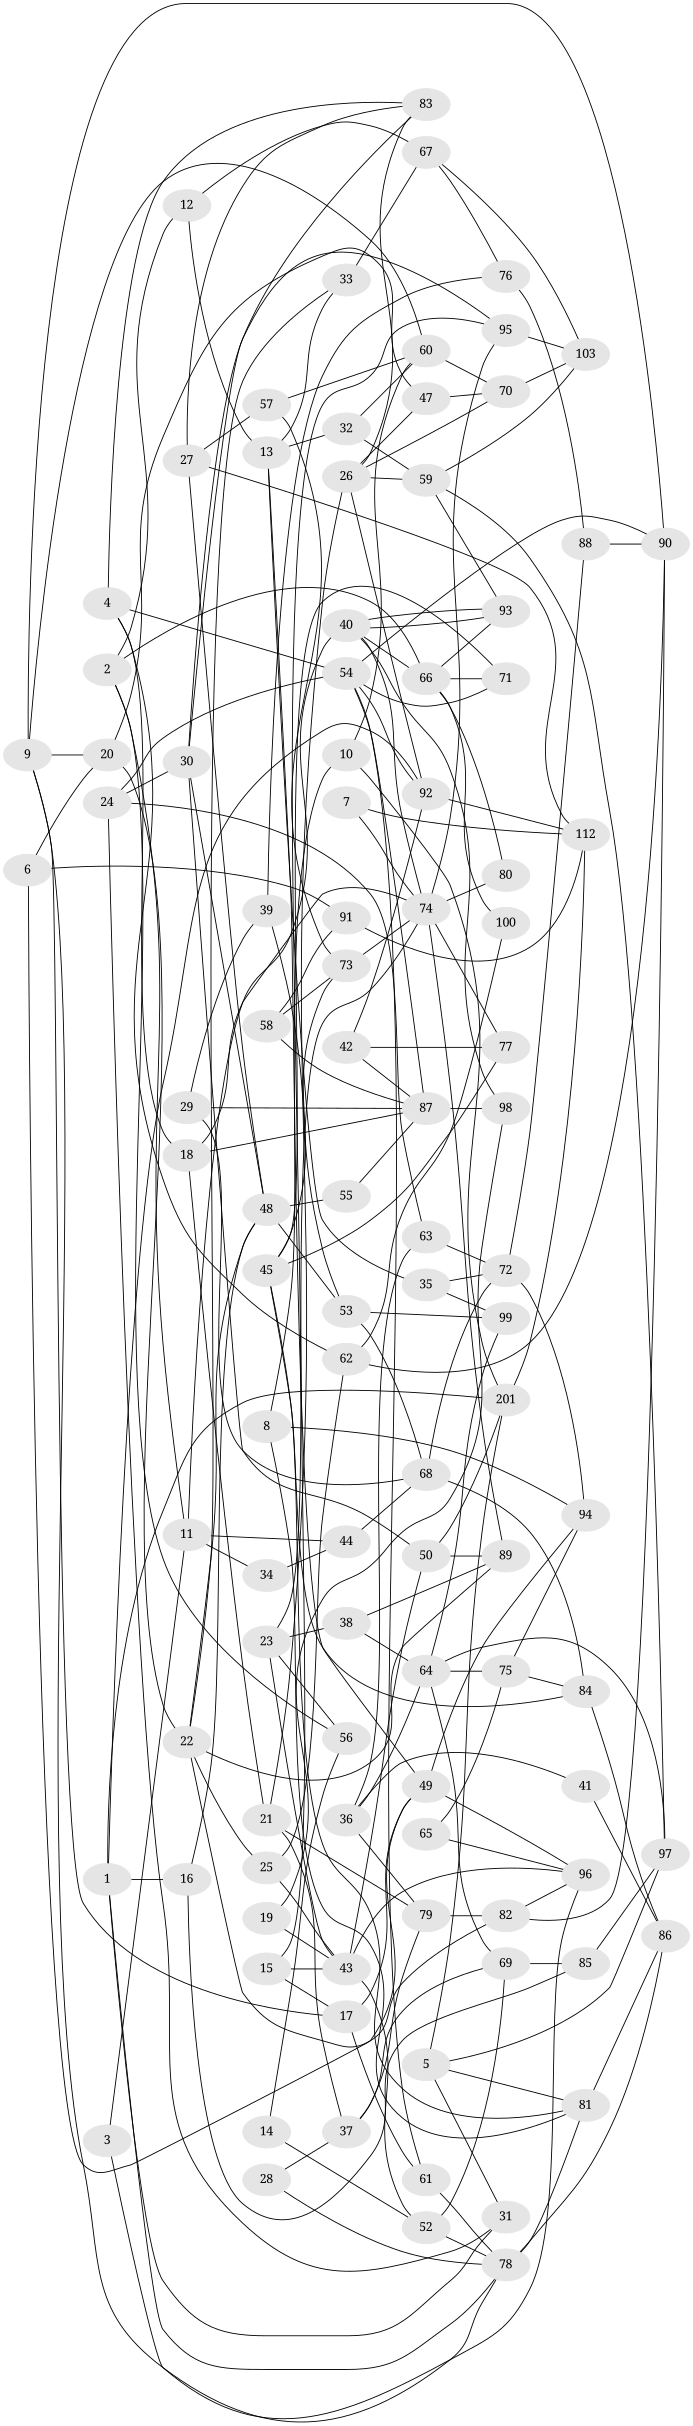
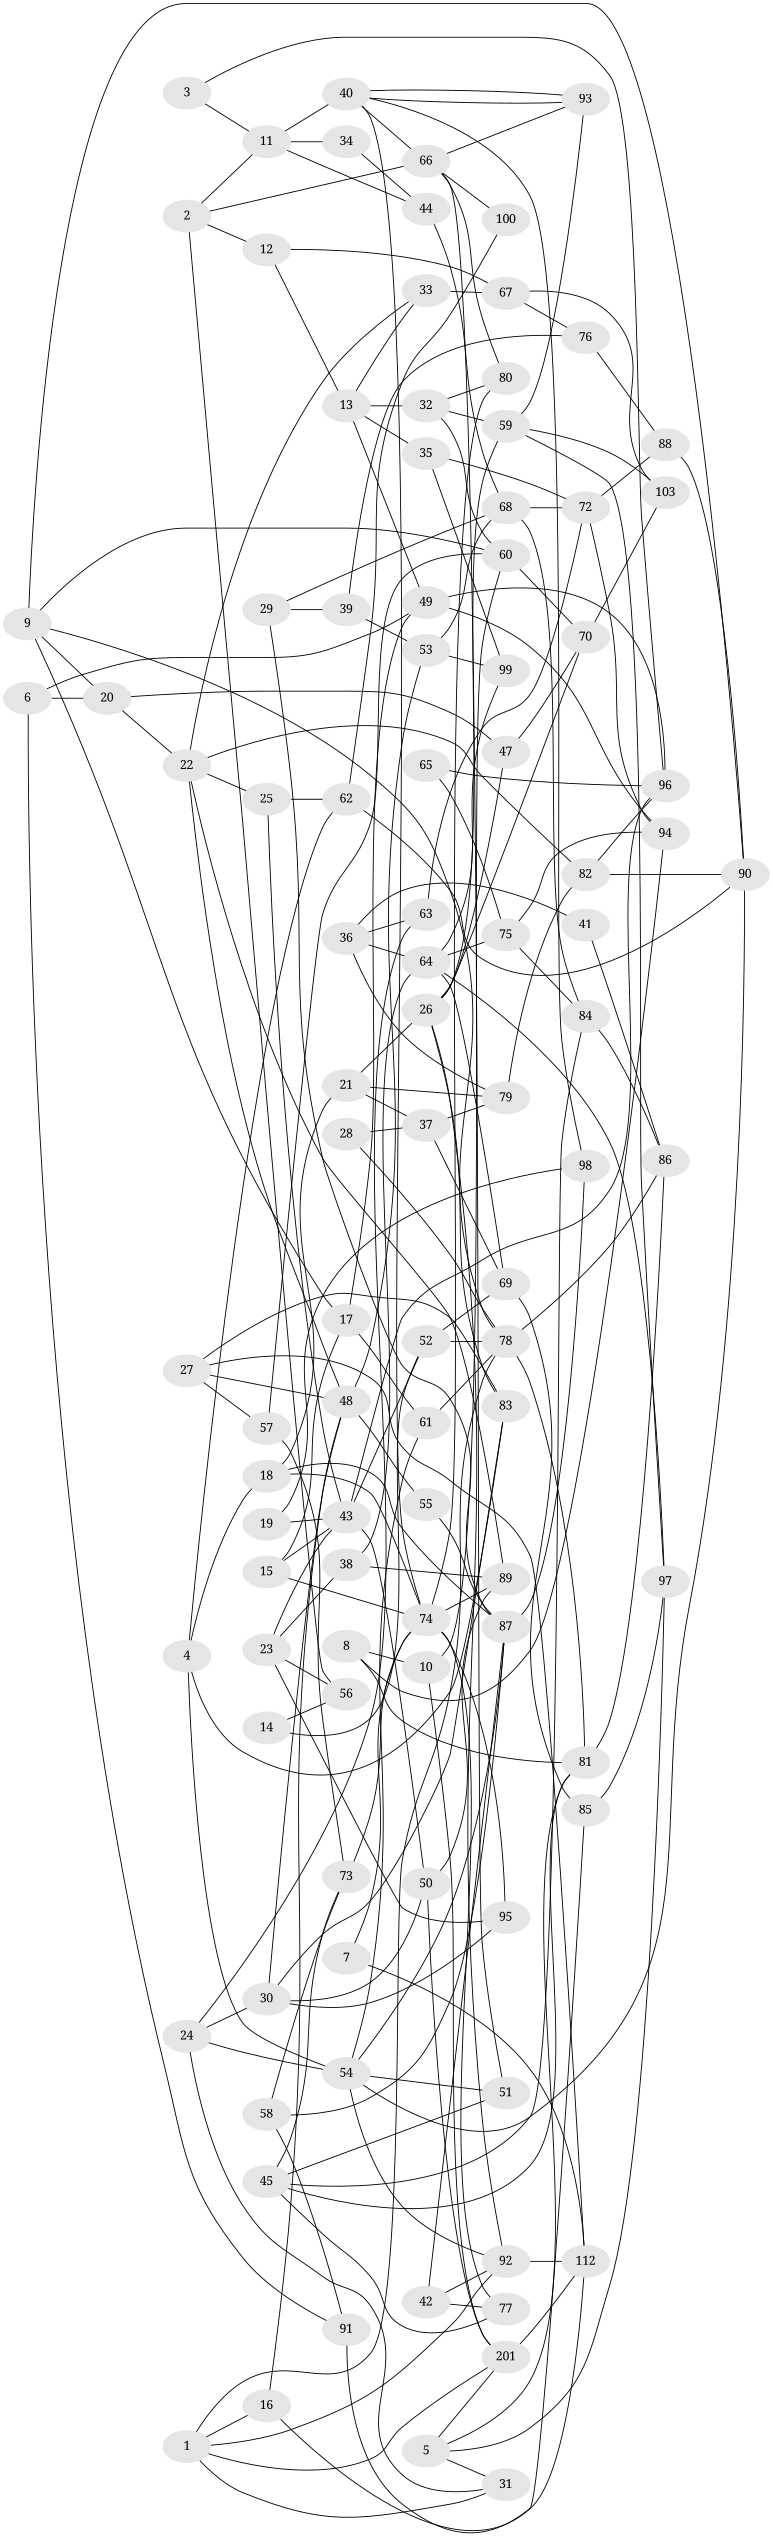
  graph {
    fontname="Noto Serif"
    rankdir=LR
    node [color=gray90 fontname="Noto Serif" style=filled]
    edge [fontname="Noto Serif"]
    1
    16
    31
    78
    92
    n6 [label=201]
    48
    85
    81
    86
    n11 [label=112]
    2
    11
    12
    56
    66
    34
    40
    44
    13
    67
    80
    93
-   71
+   71 [label=51]
    100
    3
    96
    4
    18
    54
    62
    83
    74
    21
    87
    90
    61
    5
    97
    6
    20
    49
    91
    22
    47
    94
    7
    89
    95
    77
    8
    10
    60
    9
    17
    70
    98
    68
    32
    33
    35
    76
    103
    59
    72
    99
    14
    52
    69
    15
    43
    53
    55
    26
    37
    79
    19
    50
    25
    82
    23
    38
    64
    24
    30
    63
    27
    57
    73
    28
    29
    39
    84
    88
    36
    41
    75
    42
    45
    58
    65
    1 -- 16
    1 -- 31
    1 -- 78
    1 -- 92
    1 -- n6
    16 -- 48
    16 -- 85
    78 -- 81
    78 -- 86
    92 -- n11
    n6 -- n11
    48 -- 53
    48 -- 55
    85 -- 97
    81 -- 86
    2 -- 11
    2 -- 12
    2 -- 56
    2 -- 66
    11 -- 34
    11 -- 40
    11 -- 44
    12 -- 13
    12 -- 67
    66 -- 80
    66 -- 93
    66 -- 71
    66 -- 100
    34 -- 44
    40 -- 66
    40 -- 93
    40 -- 93
    40 -- 74
    40 -- 98
    44 -- 68
    13 -- 49
    13 -- 32
    13 -- 33
    13 -- 35
    67 -- 76
    67 -- 103
    3 -- 11
    3 -- 96
    4 -- 18
    4 -- 54
    4 -- 62
    4 -- 83
    18 -- 74
    18 -- 21
    18 -- 87
    54 -- 92
    54 -- 71
    54 -- 87
    54 -- 90
    54 -- 61
    62 -- 100
    62 -- 90
    74 -- 80
    74 -- 89
    74 -- 95
    74 -- 77
    21 -- 26
    21 -- 37
    21 -- 79
    87 -- 98
    61 -- 78
    5 -- 31
    5 -- n6
    5 -- 81
    5 -- 97
    6 -- 20
    6 -- 49
    6 -- 91
    20 -- 22
    20 -- 47
    49 -- 96
    49 -- 94
    91 -- n11
    22 -- 48
    22 -- 89
    22 -- 33
    22 -- 25
    22 -- 82
    47 -- 70
    7 -- n11
    7 -- 74
-   95 -- 103
    8 -- 81
    8 -- 94
    8 -- 10
    10 -- n6
    10 -- 60
    60 -- 70
    9 -- 78
    9 -- 90
    9 -- 20
    9 -- 60
    9 -- 17
    17 -- 61
    17 -- 49
    70 -- 103
    68 -- 72
    68 -- 84
+   32 -- 80
    32 -- 60
    32 -- 59
    33 -- 67
    35 -- 72
    35 -- 99
    76 -- 88
    59 -- 93
    59 -- 97
    59 -- 103
    72 -- 94
    72 -- 88
    14 -- 56
    14 -- 52
    52 -- 78
    52 -- 69
    69 -- 85
    15 -- 74
    15 -- 17
    15 -- 43
    43 -- 96
    43 -- 52
    43 -- 50
    53 -- 68
    53 -- 99
    55 -- 87
    26 -- 92
    26 -- 83
    26 -- 47
    26 -- 70
    26 -- 59
    37 -- 69
    37 -- 79
    79 -- 82
    19 -- 98
    19 -- 43
    50 -- n6
    50 -- 89
    25 -- 62
    25 -- 43
    82 -- 96
    82 -- 90
    23 -- 56
    23 -- 95
    23 -- 43
    23 -- 38
    38 -- 89
    38 -- 64
    64 -- 97
    64 -- 99
    64 -- 69
    64 -- 75
    24 -- 31
    24 -- 54
    24 -- 30
    24 -- 63
    30 -- 48
    30 -- 83
    30 -- 95
    30 -- 50
    63 -- 72
    27 -- 48
    27 -- n11
    27 -- 83
    27 -- 57
    57 -- 60
    57 -- 73
    73 -- 74
    28 -- 78
    28 -- 37
    29 -- 87
    29 -- 68
    29 -- 39
    39 -- 76
    39 -- 53
    84 -- 86
    88 -- 90
    36 -- 79
    36 -- 64
    36 -- 63
    36 -- 41
    41 -- 86
    75 -- 94
    75 -- 84
    42 -- 92
    42 -- 87
    42 -- 77
    45 -- 81
    45 -- 71
    45 -- 77
    45 -- 73
    45 -- 84
    58 -- 87
    58 -- 91
    58 -- 73
    65 -- 96
    65 -- 75
  }
